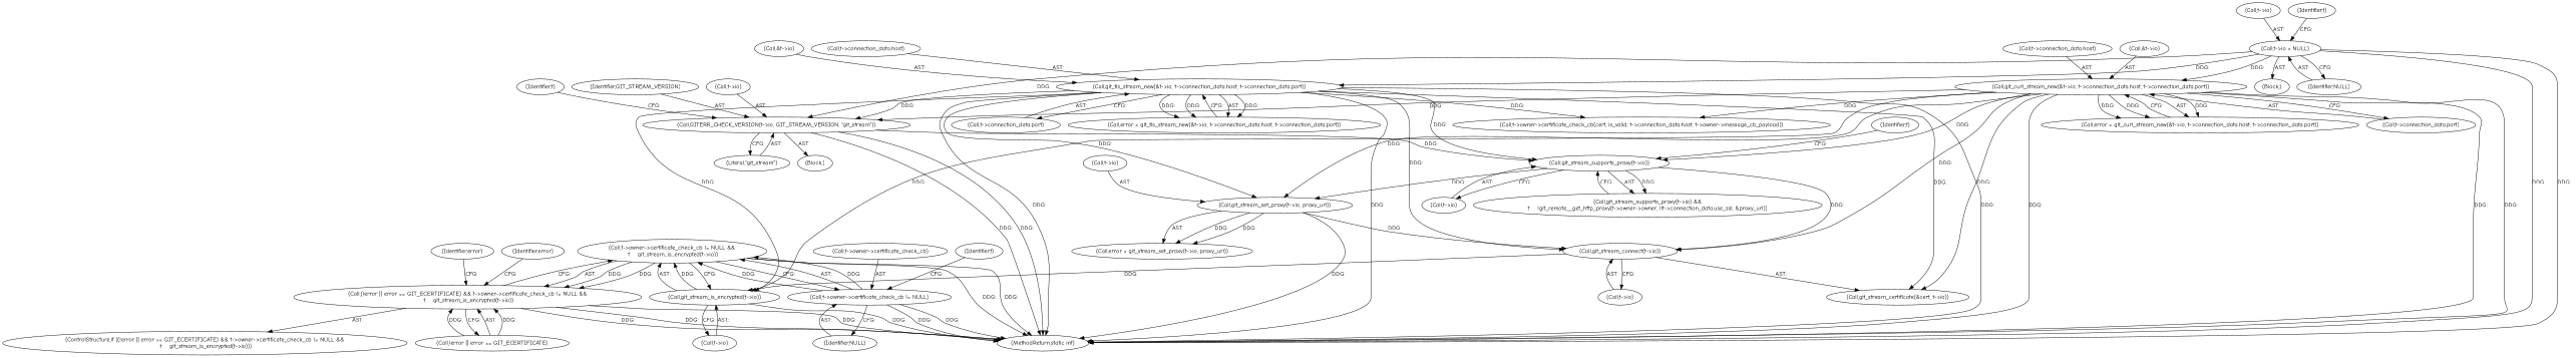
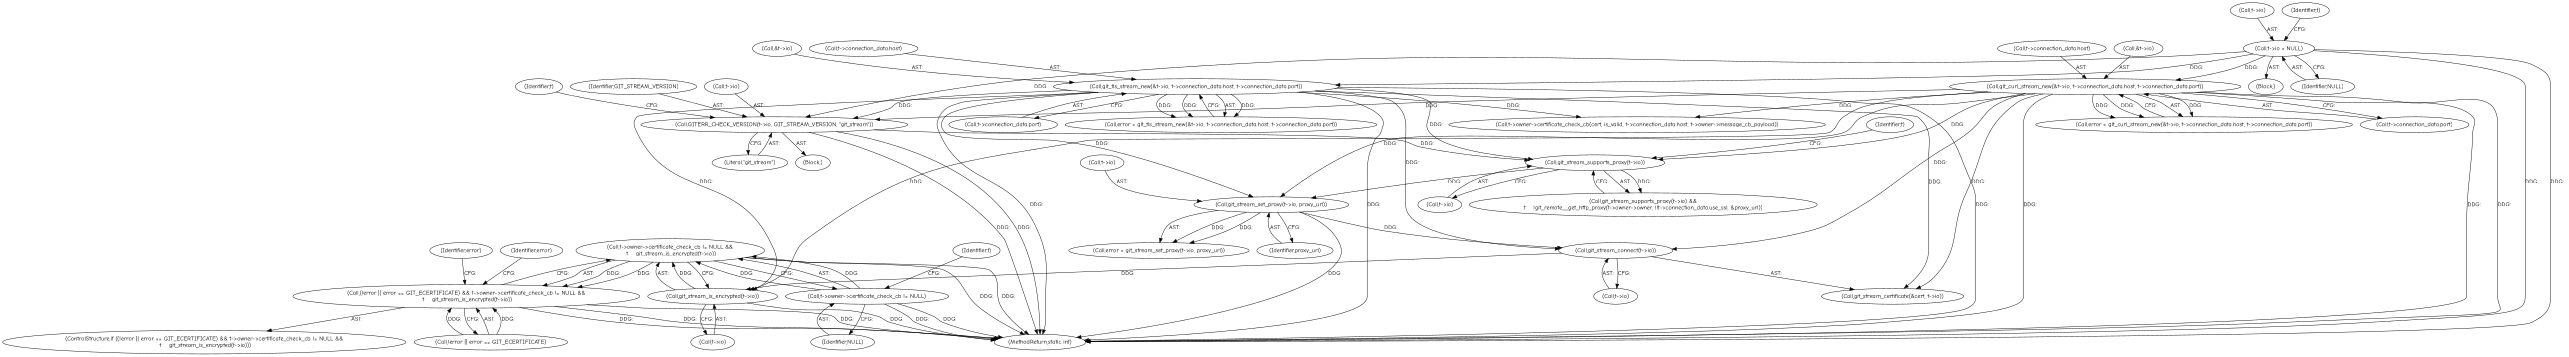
  digraph {
    fontname="Comic Neue"
    node [fontname="Comic Neue"]
    edge [fontname="Comic Neue"]
    n1 [label="(Call,t->owner->certificate_check_cb != NULL &&\n \t    git_stream_is_encrypted(t->io))"]
    n2 [label="(Call,t->owner->certificate_check_cb != NULL)"]
    n3 [label="(Call,git_stream_is_encrypted(t->io))"]
    n4 [label="(Call,(!error || error == GIT_ECERTIFICATE) && t->owner->certificate_check_cb != NULL &&\n \t    git_stream_is_encrypted(t->io))"]
    n5 [label="(MethodReturn,static int)"]
    n6 [label="(Identifier,NULL)"]
    n7 [label="(Call,t->io)"]
    n8 [label="(Call,!error || error == GIT_ECERTIFICATE)"]
    n9 [label="(ControlStructure,if ((!error || error == GIT_ECERTIFICATE) && t->owner->certificate_check_cb != NULL &&\n \t    git_stream_is_encrypted(t->io)))"]
    n10 [label="(Call,git_stream_certificate(&cert, t->io))"]
    n11 [label="(Call,git_stream_connect(t->io))"]
    n12 [label="(Call,t->io)"]
    n13 [label="(Call,git_stream_set_proxy(t->io, proxy_url))"]
    n14 [label="(Call,error = git_stream_set_proxy(t->io, proxy_url))"]
+   n15 [label="(Identifier,proxy_url)"]
    n16 [label="(Call,git_tls_stream_new(&t->io, t->connection_data.host, t->connection_data.port))"]
    n17 [label="(Call,git_stream_supports_proxy(t->io))"]
    n18 [label="(Call,GITERR_CHECK_VERSION(t->io, GIT_STREAM_VERSION, \"git_stream\"))"]
    n19 [label="(Call,t->owner->certificate_check_cb(cert, is_valid, t->connection_data.host, t->owner->message_cb_payload))"]
    n20 [label="(Call,t->connection_data.port)"]
    n21 [label="(Call,error = git_tls_stream_new(&t->io, t->connection_data.host, t->connection_data.port))"]
    n22 [label="(Call,t->io)"]
    n23 [label="(Call,git_stream_supports_proxy(t->io) &&\n\t    !git_remote__get_http_proxy(t->owner->owner, !!t->connection_data.use_ssl, &proxy_url))"]
    n24 [label="(Literal,\"git_stream\")"]
    n25 [label="(Block,)"]
    n26 [label="(Call,t->io = NULL)"]
    n27 [label="(Call,git_curl_stream_new(&t->io, t->connection_data.host, t->connection_data.port))"]
    n28 [label="(Block,)"]
    n29 [label="(Identifier,NULL)"]
    n30 [label="(Call,error = git_curl_stream_new(&t->io, t->connection_data.host, t->connection_data.port))"]
    n31 [label="(Call,t->connection_data.port)"]
    n32 [label="(Identifier,t)"]
    n33 [label="(Identifier,t)"]
    n34 [label="(Identifier,error)"]
    n35 [label="(Identifier,GIT_STREAM_VERSION)"]
    n36 [label="(Identifier,error)"]
    n37 [label="(Call,t->connection_data.host)"]
    n38 [label="(Identifier,t)"]
-   n39 [label="(Call,t->owner->certificate_check_cb)"]
    n40 [label="(Call,t->io)"]
    n41 [label="(Call,t->io)"]
    n42 [label="(Call,t->io)"]
    n43 [label="(Call,t->connection_data.host)"]
    n44 [label="(Call,&t->io)"]
    n45 [label="(Identifier,t)"]
    n46 [label="(Call,&t->io)"]
    n1 -> n2 [label="CFG: "]
    n1 -> n3 [label="CFG: "]
    n1 -> n4 [label="AST: "]
    n1 -> n4 [label="DDG: "]
    n1 -> n4 [label="DDG: "]
    n1 -> n5 [label="DDG: "]
    n1 -> n5 [label="DDG: "]
    n2 -> n1 [label="AST: "]
    n2 -> n1 [label="DDG: "]
    n2 -> n1 [label="DDG: "]
    n2 -> n5 [label="DDG: "]
    n2 -> n5 [label="DDG: "]
    n2 -> n6 [label="CFG: "]
    n3 -> n1 [label="AST: "]
    n3 -> n1 [label="DDG: "]
    n3 -> n5 [label="DDG: "]
    n3 -> n7 [label="CFG: "]
    n4 -> n1 [label="CFG: "]
    n4 -> n5 [label="DDG: "]
    n4 -> n5 [label="DDG: "]
    n4 -> n5 [label="DDG: "]
    n4 -> n8 [label="CFG: "]
    n4 -> n9 [label="AST: "]
    n6 -> n2 [label="AST: "]
    n7 -> n3 [label="AST: "]
    n8 -> n4 [label="AST: "]
    n8 -> n4 [label="DDG: "]
    n8 -> n4 [label="DDG: "]
    n11 -> n3 [label="DDG: "]
    n11 -> n10 [label="AST: "]
    n11 -> n12 [label="CFG: "]
    n12 -> n11 [label="AST: "]
    n13 -> n5 [label="DDG: "]
    n13 -> n11 [label="DDG: "]
    n13 -> n14 [label="AST: "]
    n13 -> n14 [label="DDG: "]
    n13 -> n14 [label="DDG: "]
+   n13 -> n15 [label="CFG: "]
+   n15 -> n13 [label="AST: "]
    n16 -> n3 [label="DDG: "]
    n16 -> n5 [label="DDG: "]
    n16 -> n5 [label="DDG: "]
    n16 -> n5 [label="DDG: "]
    n16 -> n10 [label="DDG: "]
    n16 -> n11 [label="DDG: "]
    n16 -> n13 [label="DDG: "]
    n16 -> n17 [label="DDG: "]
    n16 -> n18 [label="DDG: "]
    n16 -> n19 [label="DDG: "]
    n16 -> n20 [label="CFG: "]
    n16 -> n21 [label="AST: "]
    n16 -> n21 [label="DDG: "]
    n16 -> n21 [label="DDG: "]
    n16 -> n21 [label="DDG: "]
-   n17 -> n11 [label="DDG: "]
    n17 -> n13 [label="DDG: "]
    n17 -> n22 [label="CFG: "]
    n17 -> n23 [label="AST: "]
    n17 -> n23 [label="DDG: "]
    n18 -> n5 [label="DDG: "]
    n18 -> n5 [label="DDG: "]
    n18 -> n17 [label="DDG: "]
    n18 -> n24 [label="CFG: "]
    n18 -> n25 [label="AST: "]
    n20 -> n16 [label="AST: "]
    n21 -> n16 [label="CFG: "]
    n22 -> n17 [label="AST: "]
    n23 -> n17 [label="CFG: "]
    n24 -> n18 [label="AST: "]
    n26 -> n5 [label="DDG: "]
    n26 -> n5 [label="DDG: "]
    n26 -> n16 [label="DDG: "]
    n26 -> n18 [label="DDG: "]
    n26 -> n27 [label="DDG: "]
    n26 -> n28 [label="AST: "]
    n26 -> n29 [label="CFG: "]
    n27 -> n3 [label="DDG: "]
    n27 -> n5 [label="DDG: "]
    n27 -> n5 [label="DDG: "]
    n27 -> n5 [label="DDG: "]
    n27 -> n10 [label="DDG: "]
    n27 -> n11 [label="DDG: "]
    n27 -> n13 [label="DDG: "]
    n27 -> n17 [label="DDG: "]
    n27 -> n18 [label="DDG: "]
    n27 -> n19 [label="DDG: "]
    n27 -> n30 [label="AST: "]
    n27 -> n30 [label="DDG: "]
    n27 -> n30 [label="DDG: "]
    n27 -> n30 [label="DDG: "]
    n27 -> n31 [label="CFG: "]
    n29 -> n26 [label="AST: "]
    n30 -> n27 [label="CFG: "]
    n31 -> n27 [label="AST: "]
    n32 -> n18 [label="CFG: "]
    n33 -> n17 [label="CFG: "]
    n34 -> n4 [label="CFG: "]
    n35 -> n18 [label="AST: "]
    n36 -> n4 [label="CFG: "]
    n37 -> n27 [label="AST: "]
    n38 -> n2 [label="CFG: "]
-   n39 -> n2 [label="AST: "]
    n40 -> n18 [label="AST: "]
    n41 -> n26 [label="AST: "]
    n42 -> n13 [label="AST: "]
    n43 -> n16 [label="AST: "]
    n44 -> n27 [label="AST: "]
    n45 -> n26 [label="CFG: "]
    n46 -> n16 [label="AST: "]
  }
